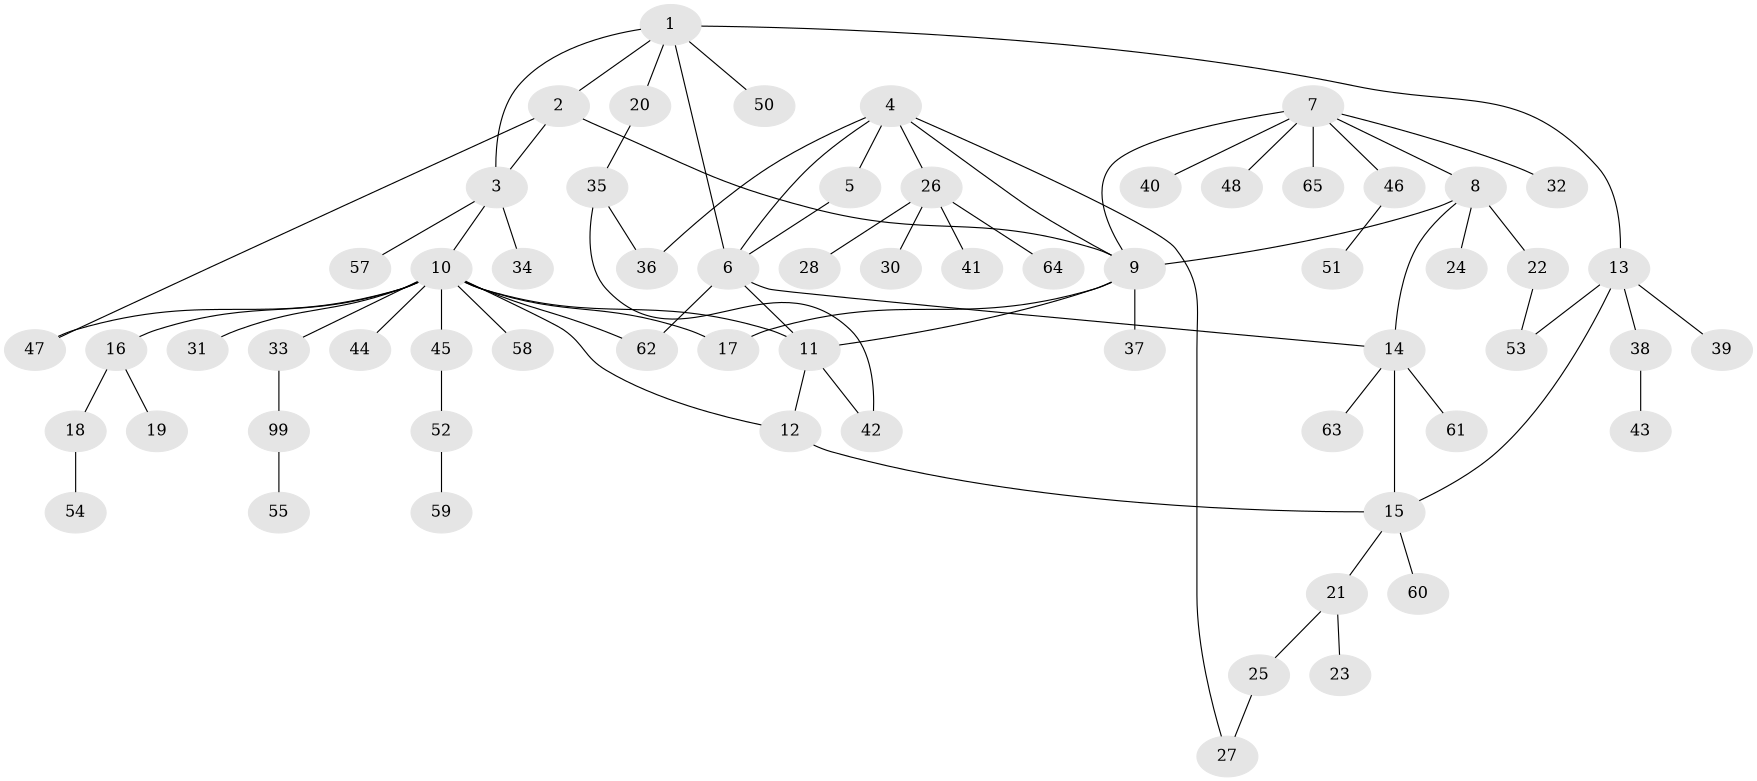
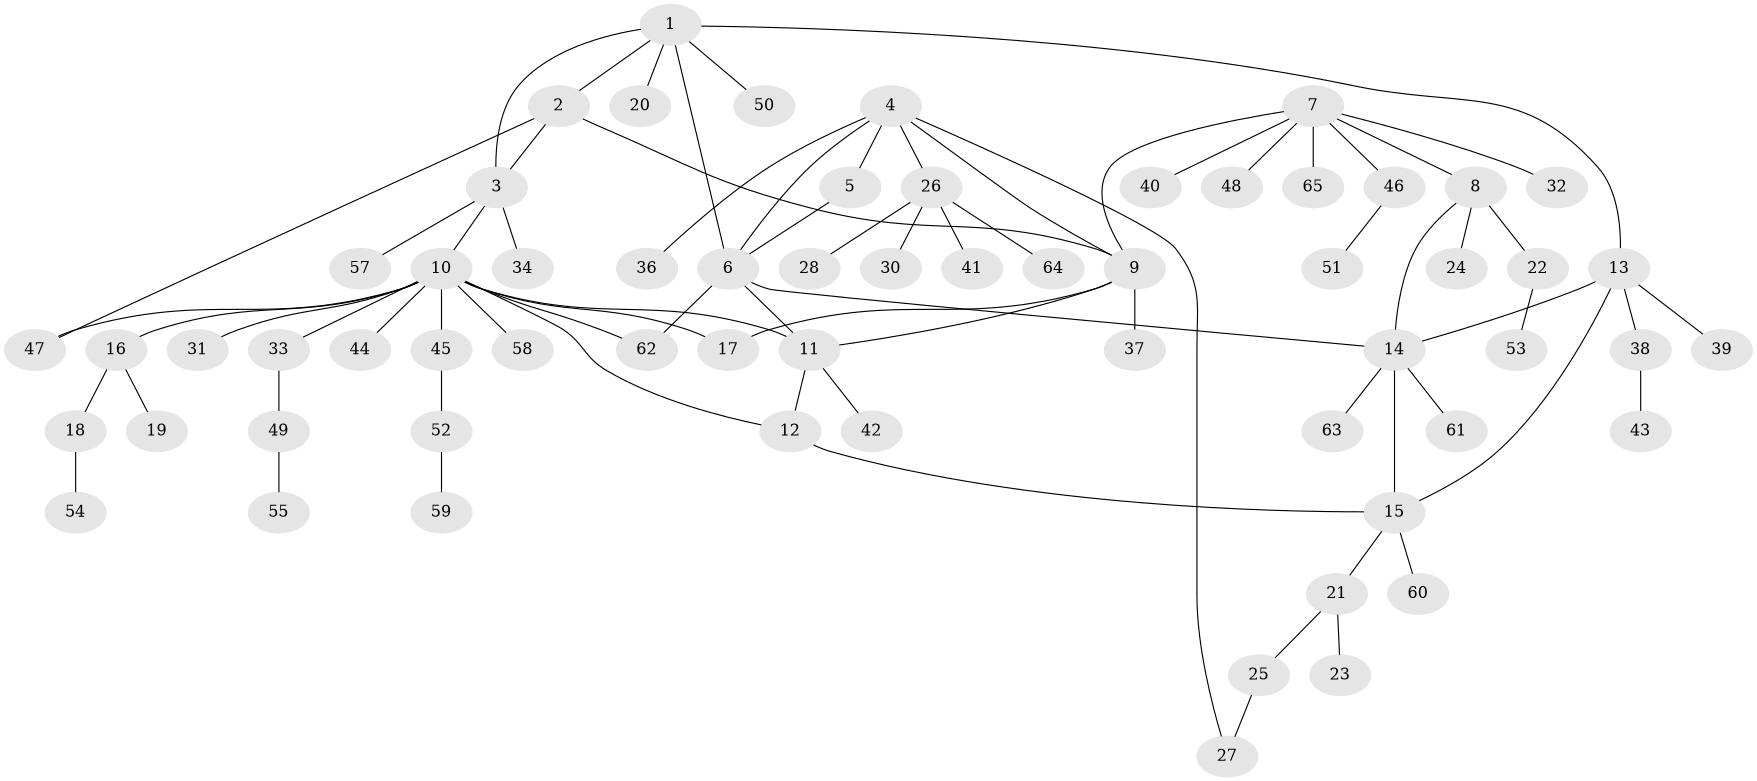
  graph {
    node [color=gray90 style=filled]
    1
    2
    3
    6
    13
    20
    50
    9
    47
    10
    34
    57
    11
    14
    62
    15
    38
    39
-   35
    17
    37
    12
    16
    31
    33
    44
    45
    58
    4
    5
    26
    27
    36
    28
    30
    41
    64
    42
    61
    63
    7
    8
    32
    40
    46
    48
    65
    22
    24
    51
    53
    18
    19
-   49 [label=99]
+   49
    52
    21
    60
    43
    23
    25
    54
    55
    59
    1 -- 2
    1 -- 3
    1 -- 6
    1 -- 13
    1 -- 20
    1 -- 50
    2 -- 3
    2 -- 9
    2 -- 47
    3 -- 10
    3 -- 34
    3 -- 57
    6 -- 11
    6 -- 14
    6 -- 62
-   13 -- 53
+   13 -- 14
    13 -- 15
    13 -- 38
    13 -- 39
-   20 -- 35
    9 -- 11
    9 -- 17
    9 -- 37
    10 -- 47
    10 -- 11
    10 -- 62
    10 -- 17
    10 -- 12
    10 -- 16
    10 -- 31
    10 -- 33
    10 -- 44
    10 -- 45
    10 -- 58
    11 -- 12
    11 -- 42
    14 -- 15
    14 -- 61
    14 -- 63
    15 -- 21
    15 -- 60
    38 -- 43
-   35 -- 36
-   35 -- 42
    12 -- 15
    16 -- 18
    16 -- 19
    33 -- 49
    45 -- 52
    4 -- 6
    4 -- 9
    4 -- 5
    4 -- 26
    4 -- 27
    4 -- 36
    5 -- 6
    26 -- 28
    26 -- 30
    26 -- 41
    26 -- 64
    7 -- 9
    7 -- 8
    7 -- 32
    7 -- 40
    7 -- 46
    7 -- 48
    7 -- 65
-   8 -- 9
    8 -- 14
    8 -- 22
    8 -- 24
    46 -- 51
    22 -- 53
    18 -- 54
    49 -- 55
    52 -- 59
    21 -- 23
    21 -- 25
    25 -- 27
  }
